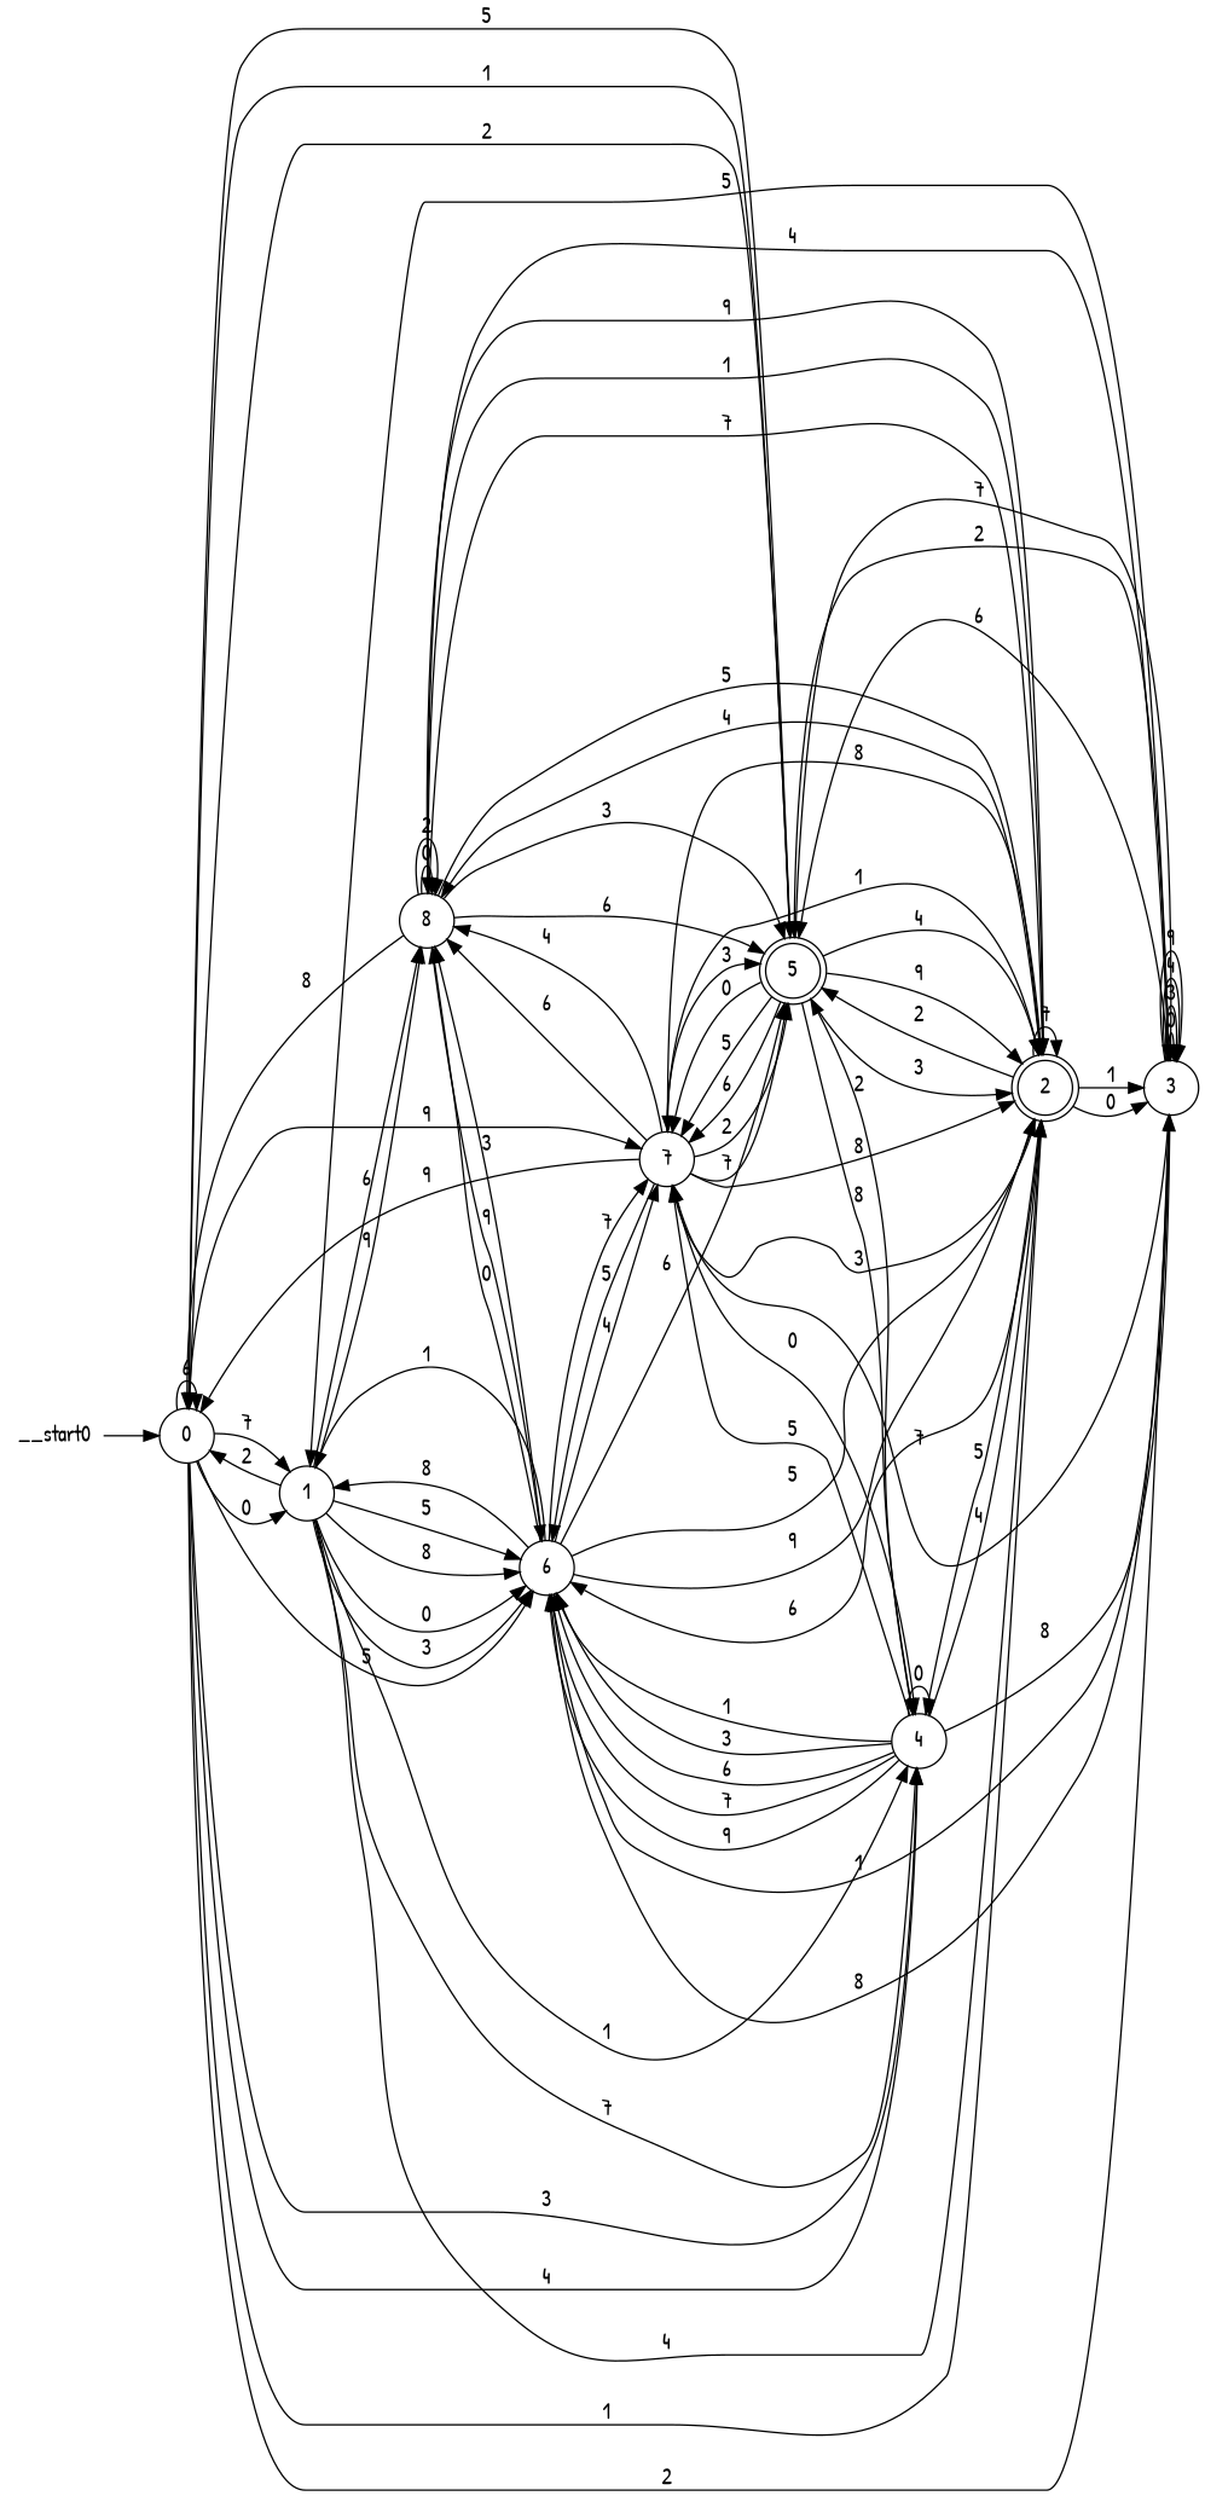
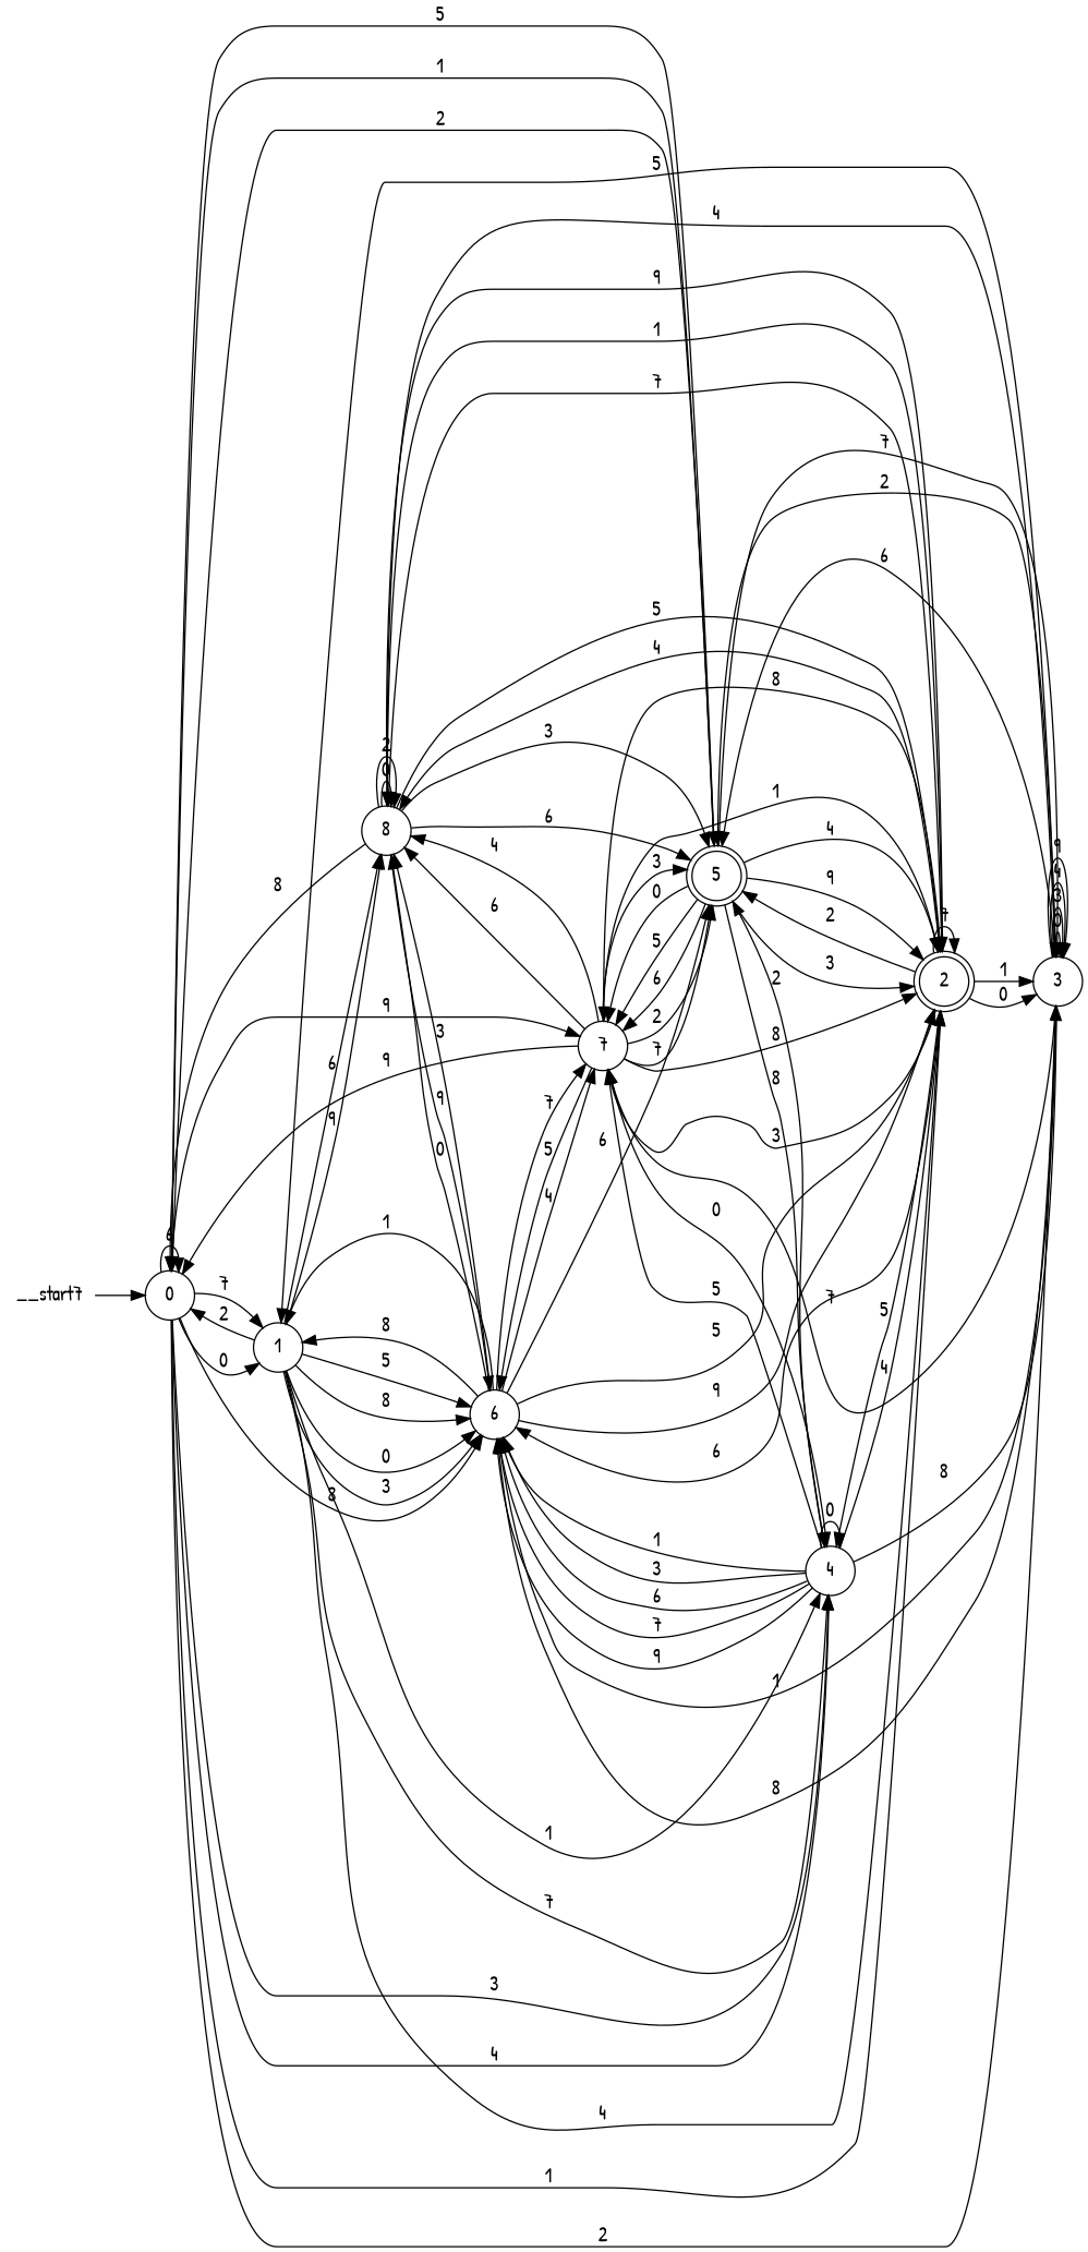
  digraph {
    fontname="Patrick Hand"
    rankdir=LR
    node [fontname="Patrick Hand" shape=circle]
    edge [fontname="Patrick Hand"]
    n1 [label=0]
    n2 [label=1]
    n3 [label=2 shape=doublecircle]
    n4 [label=3]
    n5 [label=4]
    n6 [label=5 shape=doublecircle]
    n7 [label=6]
    n8 [label=7]
    n9 [label=8]
-   __start0 [height=0 shape=none width=0]
+   __start0 [height=0 shape=none width=0 label=__start7]
    n1 -> n1 [label=6]
    n1 -> n2 [label=0]
    n1 -> n2 [label=7]
    n1 -> n3 [label=1]
    n1 -> n4 [label=2]
    n1 -> n5 [label=3]
    n1 -> n5 [label=4]
    n1 -> n6 [label=5]
-   n1 -> n7 [label=5]
+   n1 -> n7 [label=8]
    n1 -> n8 [label=9]
    n2 -> n1 [label=2]
    n2 -> n3 [label=4]
    n2 -> n5 [label=1]
    n2 -> n5 [label=7]
    n2 -> n7 [label=0]
    n2 -> n7 [label=3]
    n2 -> n7 [label=5]
    n2 -> n7 [label=8]
    n2 -> n9 [label=6]
    n2 -> n9 [label=9]
    n3 -> n3 [label=7]
    n3 -> n4 [label=0]
    n3 -> n4 [label=1]
    n3 -> n5 [label=5]
    n3 -> n6 [label=2]
    n3 -> n7 [label=6]
    n3 -> n8 [label=3]
    n3 -> n8 [label=8]
    n3 -> n9 [label=4]
    n3 -> n9 [label=9]
    n4 -> n2 [label=5]
    n4 -> n4 [label=0]
    n4 -> n4 [label=3]
    n4 -> n4 [label=4]
    n4 -> n4 [label=9]
    n4 -> n6 [label=2]
    n4 -> n6 [label=6]
    n4 -> n7 [label=1]
    n4 -> n7 [label=8]
    n4 -> n8 [label=7]
    n5 -> n3 [label=4]
    n5 -> n4 [label=8]
    n5 -> n5 [label=0]
    n5 -> n6 [label=2]
    n5 -> n7 [label=1]
    n5 -> n7 [label=3]
    n5 -> n7 [label=6]
    n5 -> n7 [label=7]
    n5 -> n7 [label=9]
    n5 -> n8 [label=5]
    n6 -> n1 [label=1]
    n6 -> n1 [label=2]
    n6 -> n3 [label=3]
    n6 -> n3 [label=4]
    n6 -> n3 [label=9]
    n6 -> n4 [label=7]
    n6 -> n5 [label=8]
    n6 -> n8 [label=0]
    n6 -> n8 [label=5]
    n6 -> n8 [label=6]
    n7 -> n2 [label=1]
    n7 -> n2 [label=8]
    n7 -> n3 [label=5]
    n7 -> n3 [label=9]
    n7 -> n6 [label=6]
    n7 -> n8 [label=4]
    n7 -> n8 [label=7]
    n7 -> n9 [label=0]
    n7 -> n9 [label=3]
    n8 -> n1 [label=9]
    n8 -> n3 [label=1]
    n8 -> n3 [label=8]
    n8 -> n5 [label=0]
    n8 -> n6 [label=2]
    n8 -> n6 [label=3]
    n8 -> n6 [label=7]
    n8 -> n7 [label=5]
    n8 -> n9 [label=4]
    n8 -> n9 [label=6]
    n9 -> n1 [label=8]
    n9 -> n3 [label=1]
    n9 -> n3 [label=5]
    n9 -> n3 [label=7]
    n9 -> n4 [label=4]
    n9 -> n6 [label=3]
    n9 -> n6 [label=6]
    n9 -> n7 [label=9]
    n9 -> n9 [label=0]
    n9 -> n9 [label=2]
    __start0 -> n1
  }
